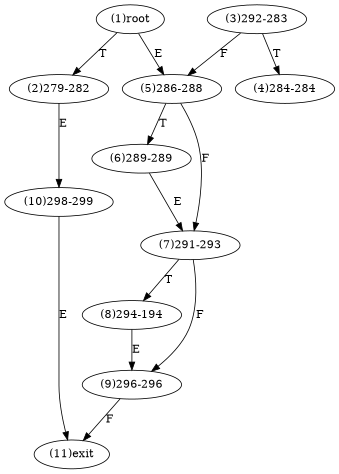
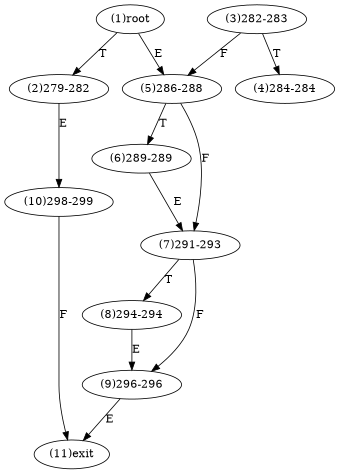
  digraph {
    n1 [label="(1)root"]
    n2 [label="(2)279-282"]
    n3 [label="(5)286-288"]
    n4 [label="(10)298-299"]
    n5 [label="(11)exit"]
-   n6 [label="(3)292-283"]
+   n6 [label="(3)282-283"]
    n7 [label="(4)284-284"]
    n8 [label="(6)289-289"]
    n9 [label="(7)291-293"]
-   n10 [label="(8)294-194"]
+   n10 [label="(8)294-294"]
    n11 [label="(9)296-296"]
    n1 -> n2 [label=T]
    n1 -> n3 [label=E]
    n2 -> n4 [label=E]
    n3 -> n8 [label=T]
    n3 -> n9 [label=F]
-   n4 -> n5 [label=E]
+   n4 -> n5 [label=F]
    n6 -> n3 [label=F]
    n6 -> n7 [label=T]
    n8 -> n9 [label=E]
    n9 -> n10 [label=T]
    n9 -> n11 [label=F]
    n10 -> n11 [label=E]
-   n11 -> n5 [label=F]
+   n11 -> n5 [label=E]
  }
